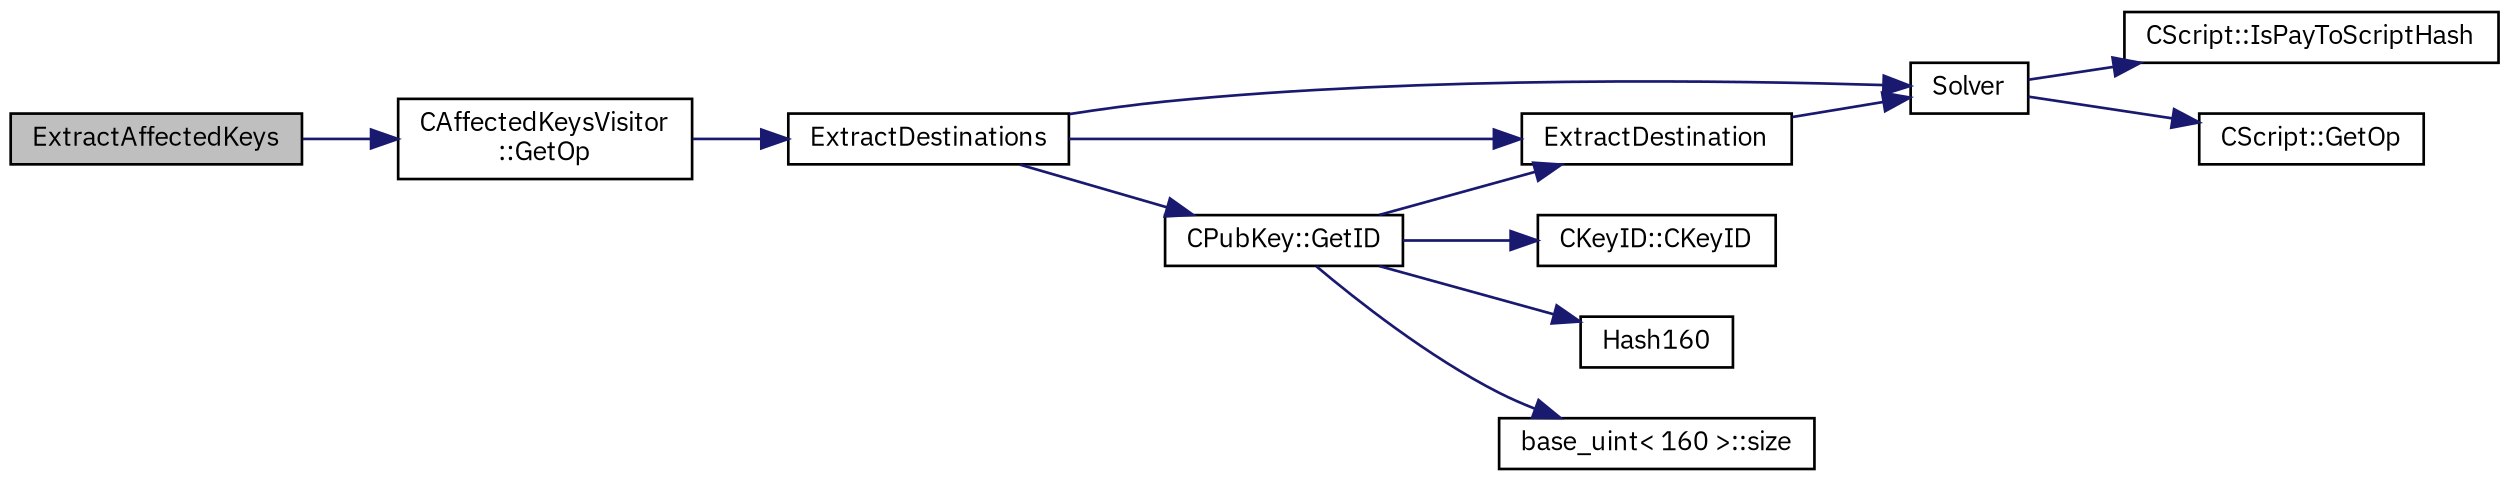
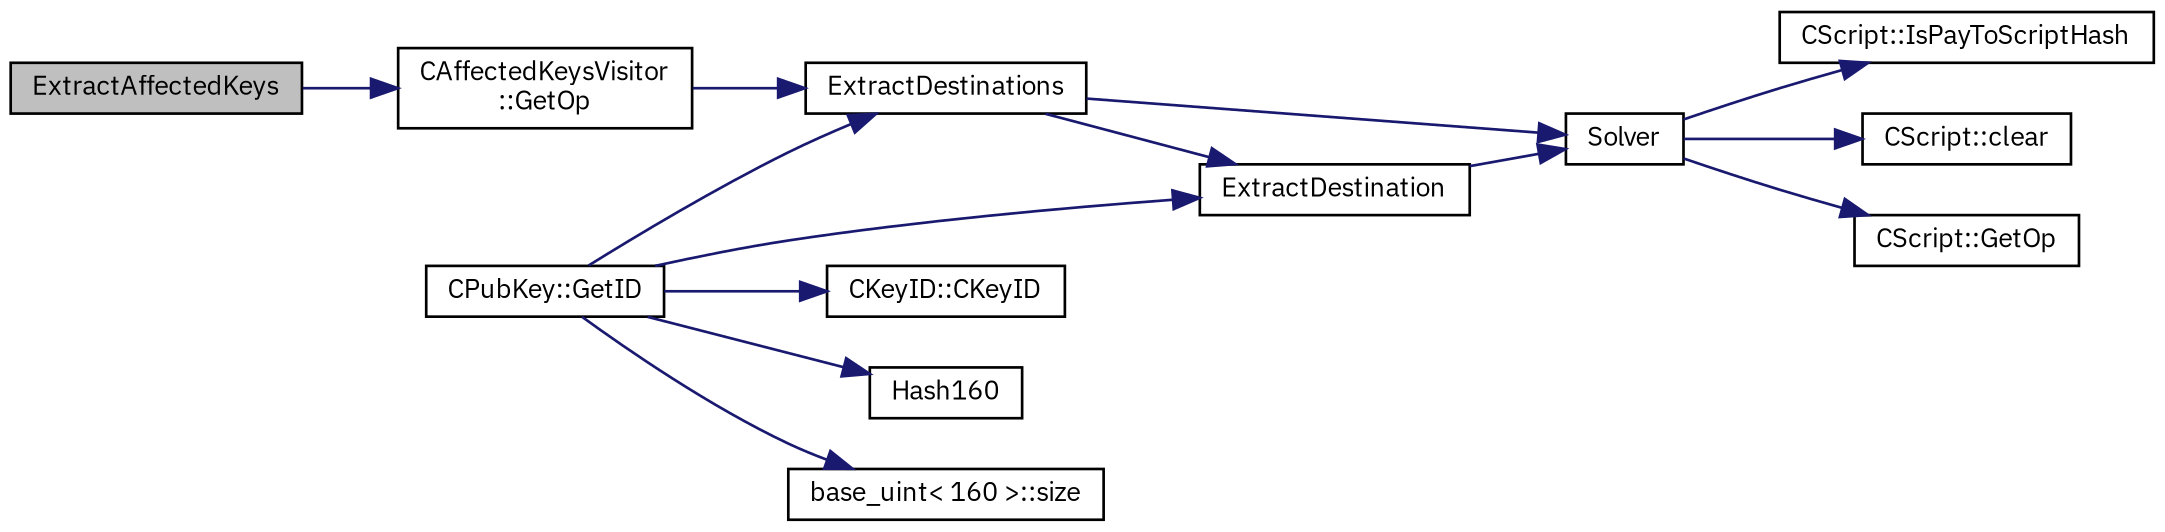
  digraph {
    fontname="IBM Plex Sans"
    rankdir=LR
    node [color=black fillcolor=white fontname="IBM Plex Sans" fontsize=10 shape=record style=filled]
    edge [color=midnightblue fontname="IBM Plex Sans" fontsize=10 labelfontname=Helvetica labelfontsize=10 style=solid]
    n1 [fillcolor=grey75 fontcolor=black height=0.2 label=ExtractAffectedKeys width=0.4]
    n2 [height=0.2 label="CAffectedKeysVisitor\l::GetOp" width=0.4]
    n3 [height=0.2 label=ExtractDestinations width=0.4]
    n4 [height=0.2 label=Solver width=0.4]
    n5 [height=0.2 label="CPubKey::GetID" width=0.4]
    n6 [height=0.2 label=ExtractDestination width=0.4]
    n7 [height=0.2 label="CScript::IsPayToScriptHash" width=0.4]
+   n8 [height=0.2 label="CScript::clear" width=0.4]
    n9 [height=0.2 label="CScript::GetOp" width=0.4]
    n10 [height=0.2 label="CKeyID::CKeyID" width=0.4]
    n11 [height=0.2 label=Hash160 width=0.4]
    n12 [height=0.2 label="base_uint\< 160 \>::size" width=0.4]
    n1 -> n2
    n2 -> n3
    n3 -> n4
-   n3 -> n5
+   n5 -> n3
    n3 -> n6
    n4 -> n7
+   n4 -> n8
    n4 -> n9
    n5 -> n6
    n5 -> n10
    n5 -> n11
    n5 -> n12
    n6 -> n4
  }
